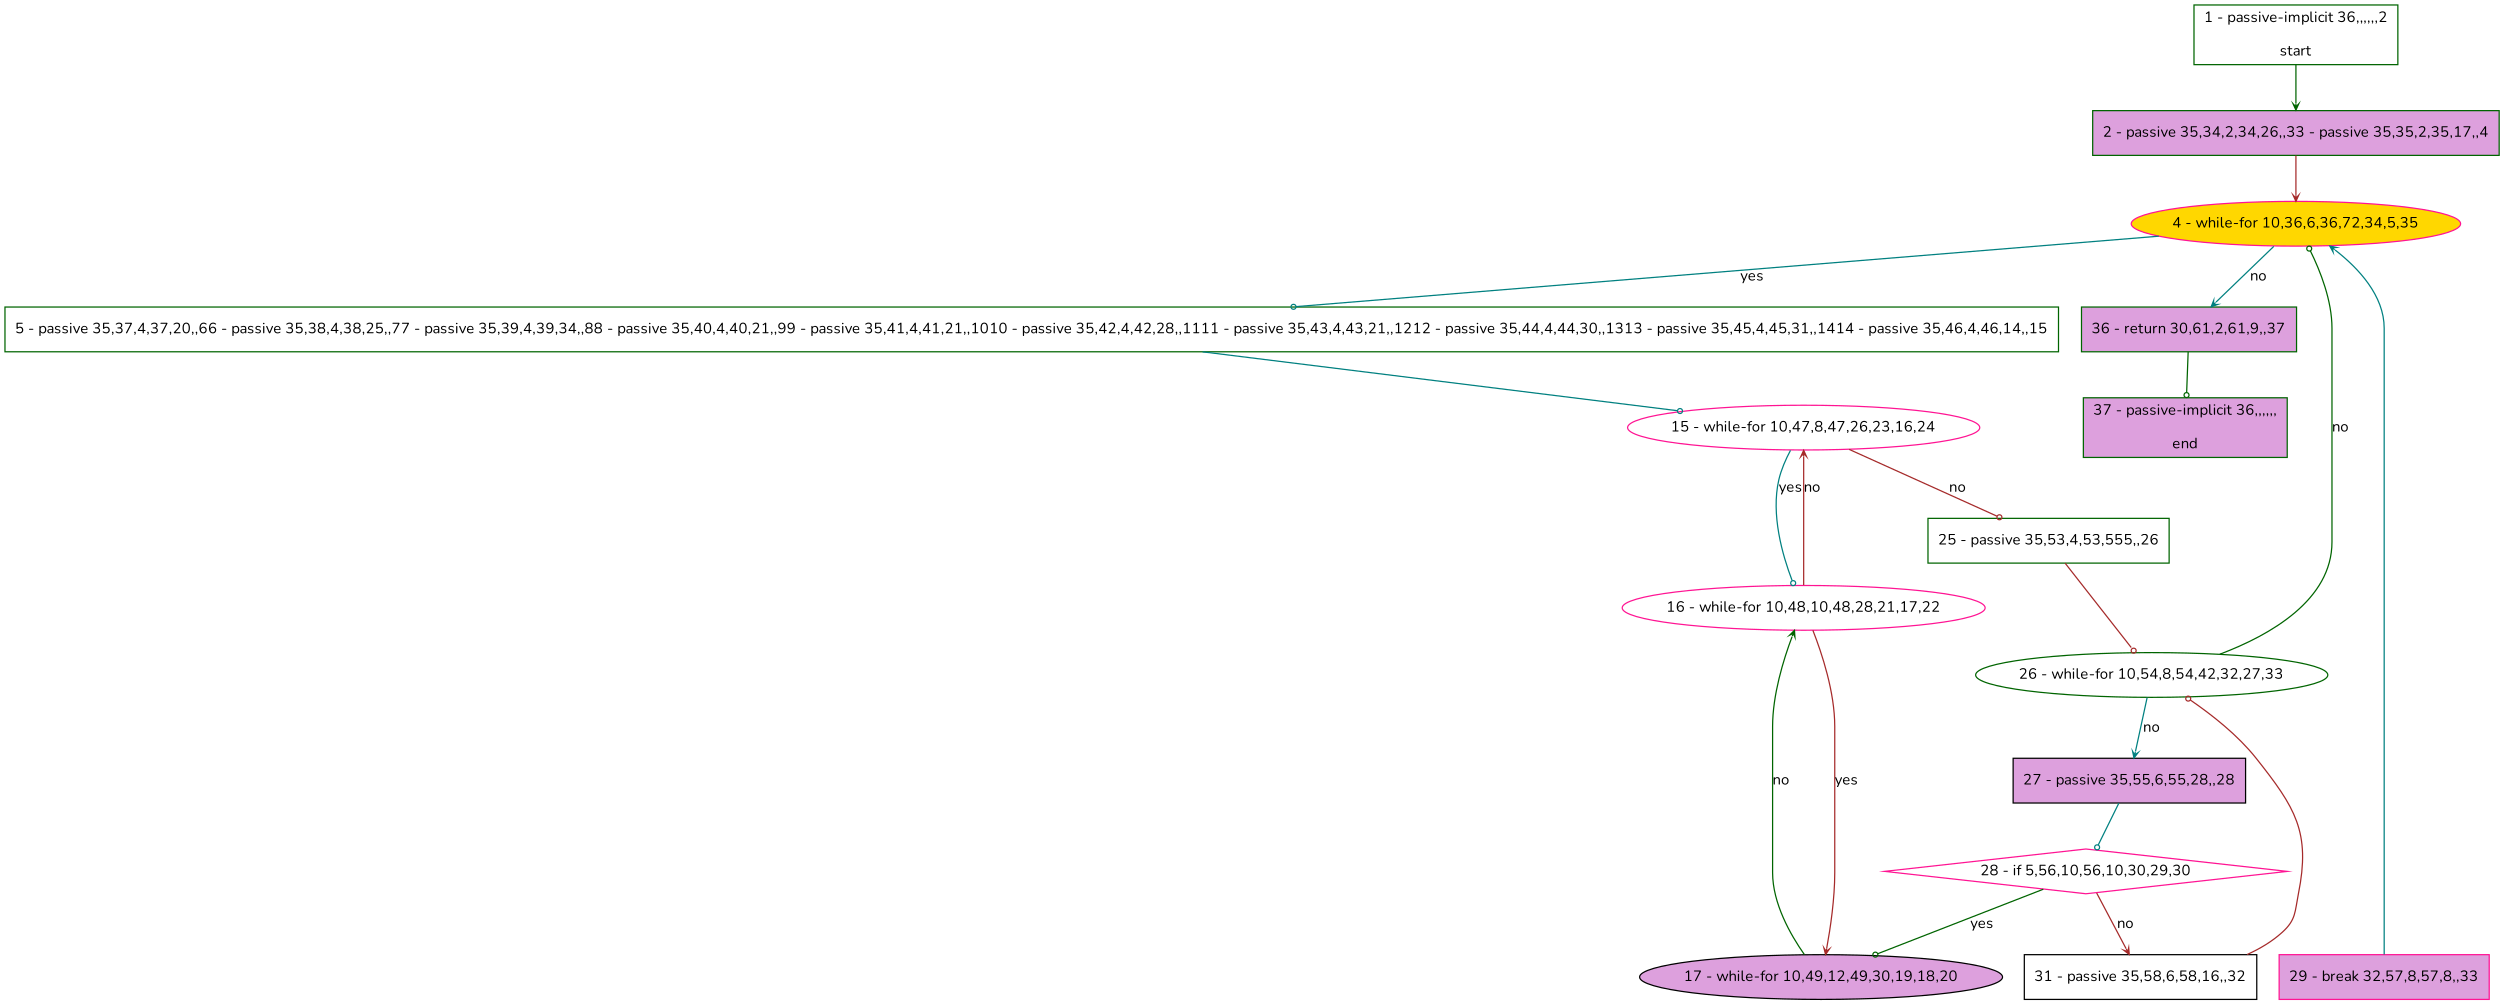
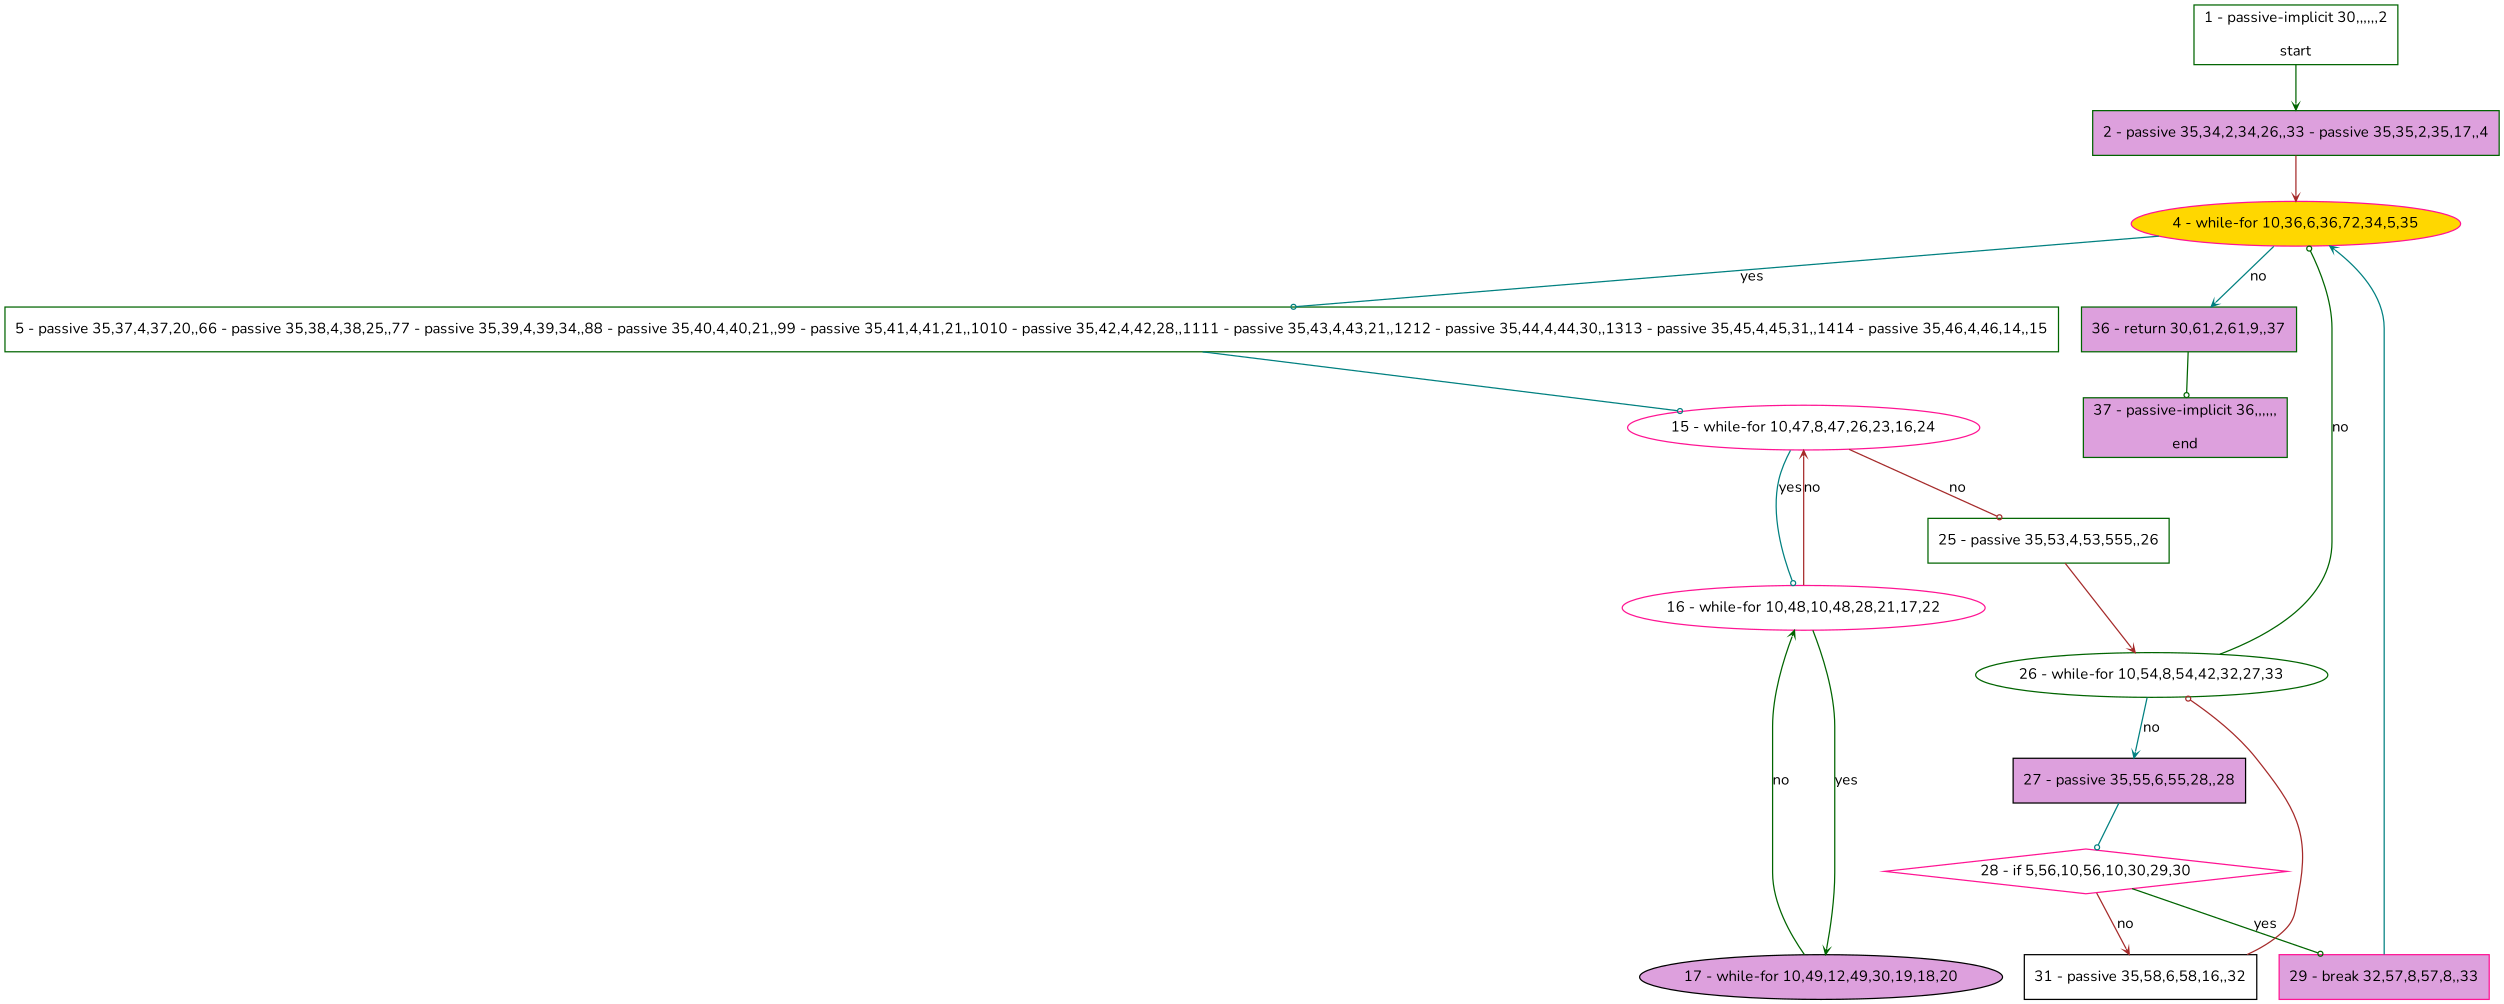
  digraph {
    bgcolor=white
    compound=true
    fillcolor="#FFFFCC"
    fontname=Nunito
    fontsize=12
    pack=true
    packmode=clust
    style="rounded,filled"
    node [color=darkgreen compound=true fillcolor=white fixedsize=false fontname=Nunito fontsize=12 node_initialized=no shape=box style=filled]
    edge [arrowhead=vee arrowsize=0.5 arrowtail=none color=teal compound=true dir=forward fontcolor=black fontname=Nunito fontsize=12]
    n1 [fillcolor=plum label="2 - passive 35,34,2,34,26,,33 - passive 35,35,2,35,17,,4"]
    n2 [color=deeppink fillcolor=gold label="4 - while-for 10,36,6,36,72,34,5,35" shape=oval]
    n3 [label="5 - passive 35,37,4,37,20,,66 - passive 35,38,4,38,25,,77 - passive 35,39,4,39,34,,88 - passive 35,40,4,40,21,,99 - passive 35,41,4,41,21,,1010 - passive 35,42,4,42,28,,1111 - passive 35,43,4,43,21,,1212 - passive 35,44,4,44,30,,1313 - passive 35,45,4,45,31,,1414 - passive 35,46,4,46,14,,15"]
    n4 [fillcolor=plum label="36 - return 30,61,2,61,9,,37"]
-   n5 [label="1 - passive-implicit 36,,,,,,2\n\nstart"]
+   n5 [label="1 - passive-implicit 30,,,,,,2\n\nstart"]
    n6 [color=deeppink label="15 - while-for 10,47,8,47,26,23,16,24" shape=oval]
    n7 [fillcolor=plum label="37 - passive-implicit 36,,,,,,\n\nend"]
    n8 [color=deeppink label="16 - while-for 10,48,10,48,28,21,17,22" shape=oval]
    n9 [label="25 - passive 35,53,4,53,555,,26"]
    n10 [color=black fillcolor=plum label="17 - while-for 10,49,12,49,30,19,18,20" shape=oval]
    n11 [label="26 - while-for 10,54,8,54,42,32,27,33" shape=oval]
    n12 [color=black fillcolor=plum label="27 - passive 35,55,6,55,28,,28"]
    n13 [color=deeppink label="28 - if 5,56,10,56,10,30,29,30" shape=diamond]
    n14 [color=deeppink fillcolor=plum label="29 - break 32,57,8,57,8,,33"]
    n15 [color=black label="31 - passive 35,58,6,58,16,,32"]
    n1 -> n2 [color=brown]
    n2 -> n3 [arrowhead=odot label=yes]
    n2 -> n4 [label=no]
    n3 -> n6 [arrowhead=odot]
    n4 -> n7 [arrowhead=odot color=darkgreen]
    n5 -> n1 [color=darkgreen]
    n6 -> n8 [arrowhead=odot label=yes]
    n6 -> n9 [arrowhead=odot color=brown label=no]
    n8 -> n6 [color=brown label=no]
-   n8 -> n10 [color=brown label=yes]
-   n9 -> n11 [arrowhead=odot color=brown]
+   n8 -> n10 [color=darkgreen label=yes]
+   n9 -> n11 [color=brown]
    n10 -> n8 [color=darkgreen label=no]
    n11 -> n2 [arrowhead=odot color=darkgreen label=no]
    n11 -> n12 [label=no]
    n12 -> n13 [arrowhead=odot]
-   n13 -> n10 [arrowhead=odot color=darkgreen label=yes]
+   n13 -> n14 [arrowhead=odot color=darkgreen label=yes]
    n13 -> n15 [color=brown label=no]
    n14 -> n2
    n15 -> n11 [arrowhead=odot color=brown]
  }
